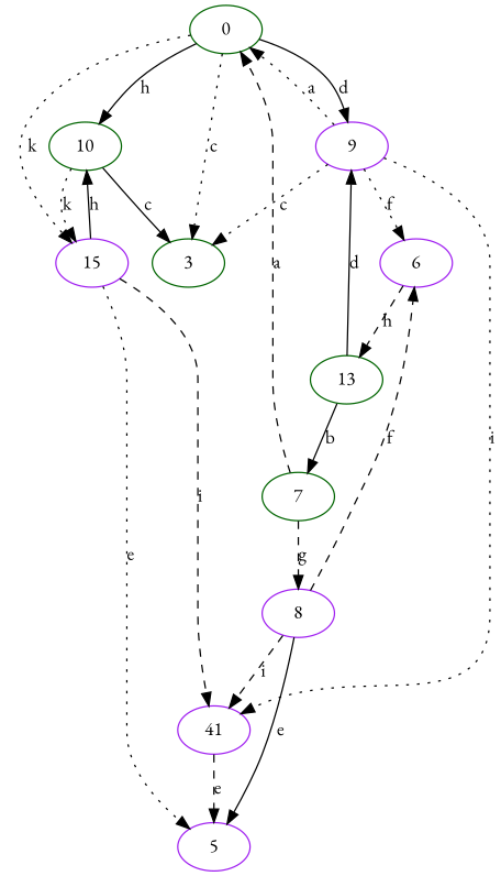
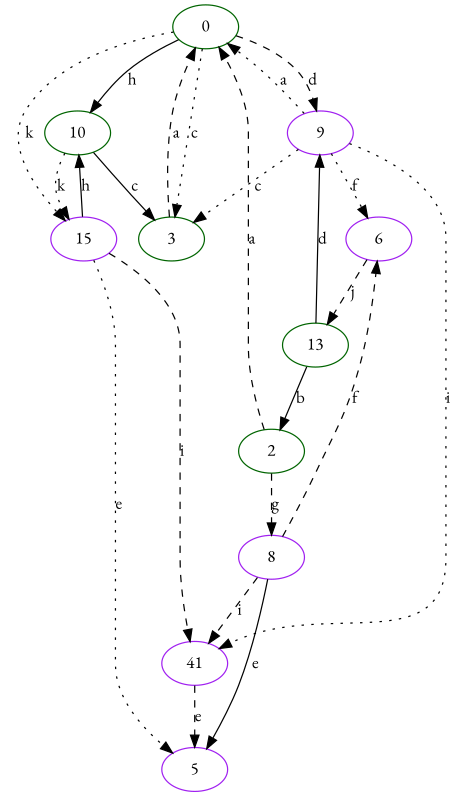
  strict digraph {
    fontname="EB Garamond"
    node [color=purple fontname="EB Garamond"]
    edge [fontname="EB Garamond" style=dotted]
    0 [color=darkgreen]
    3 [color=darkgreen]
    n3 [label=9]
    10 [color=darkgreen]
    15
    6
    n7 [label=41]
    5
-   2 [color=darkgreen label=7]
+   2 [color=darkgreen]
    8
    13 [color=darkgreen]
    0 -> 3 [label=c]
-   0 -> n3 [label=d style=solid]
+   0 -> n3 [label=d style=dashed]
    0 -> 10 [label=h style=solid]
    0 -> 15 [label=k]
+   3 -> 0 [label=a style=dashed]
    n3 -> 0 [label=a]
    n3 -> 3 [label=c]
    n3 -> 6 [label=f]
    n3 -> n7 [label=i]
    10 -> 3 [label=c style=solid]
    10 -> 15 [label=k]
    15 -> 10 [label=h style=solid]
    15 -> n7 [label=i style=dashed]
    15 -> 5 [label=e]
-   6 -> 13 [label=h style=dashed]
+   6 -> 13 [label=j style=dashed]
    n7 -> 5 [label=e style=dashed]
    2 -> 0 [label=a style=dashed]
    2 -> 8 [label=g style=dashed]
    8 -> 6 [label=f style=dashed]
    8 -> n7 [label=i style=dashed]
    8 -> 5 [label=e style=solid]
    13 -> n3 [label=d style=solid]
    13 -> 2 [label=b style=solid]
  }
